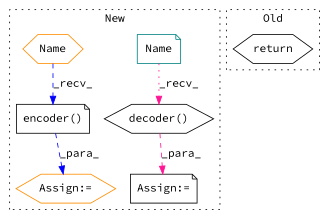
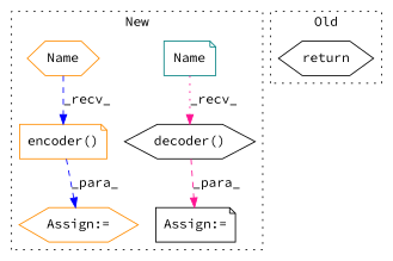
  digraph {
    fontname="Source Code Pro"
    node [a=75 l="13,1" shape=hexagon color=black fontname="Source Code Pro"]
    edge [color=blue style=dashed fontname="Source Code Pro"]
-   n1 [label="encoder()" s="5034,5079" shape=note]
+   n1 [label="encoder()" s="5034,5079" shape=note color=darkorange]
    n2 [a=68 l=24 label="Assign:=" s=5010 color=darkorange]
    n3 [label="decoder()" s="5467,5529"]
    n4 [a=68 l=19 label="Assign:=" s=5448 shape=note]
    n5 [a=87 l=4 label=Name s=5467 shape=note color=teal]
    n6 [a=87 l=4 label=Name s=5034 color=darkorange]
    n7 [a=93 l=7 label=return s=6132]
    subgraph cluster_1 {
      label=New
      style=dotted
      n1
      n2
      n3
      n4
      n5
      n6
    }
    subgraph cluster_2 {
      label=Old
      style=dotted
      n7
    }
    n1 -> n2 [label=_para_]
    n3 -> n4 [label=_para_ color=deeppink]
    n5 -> n3 [label=_recv_ color=deeppink style=dotted]
    n6 -> n1 [label=_recv_]
  }
